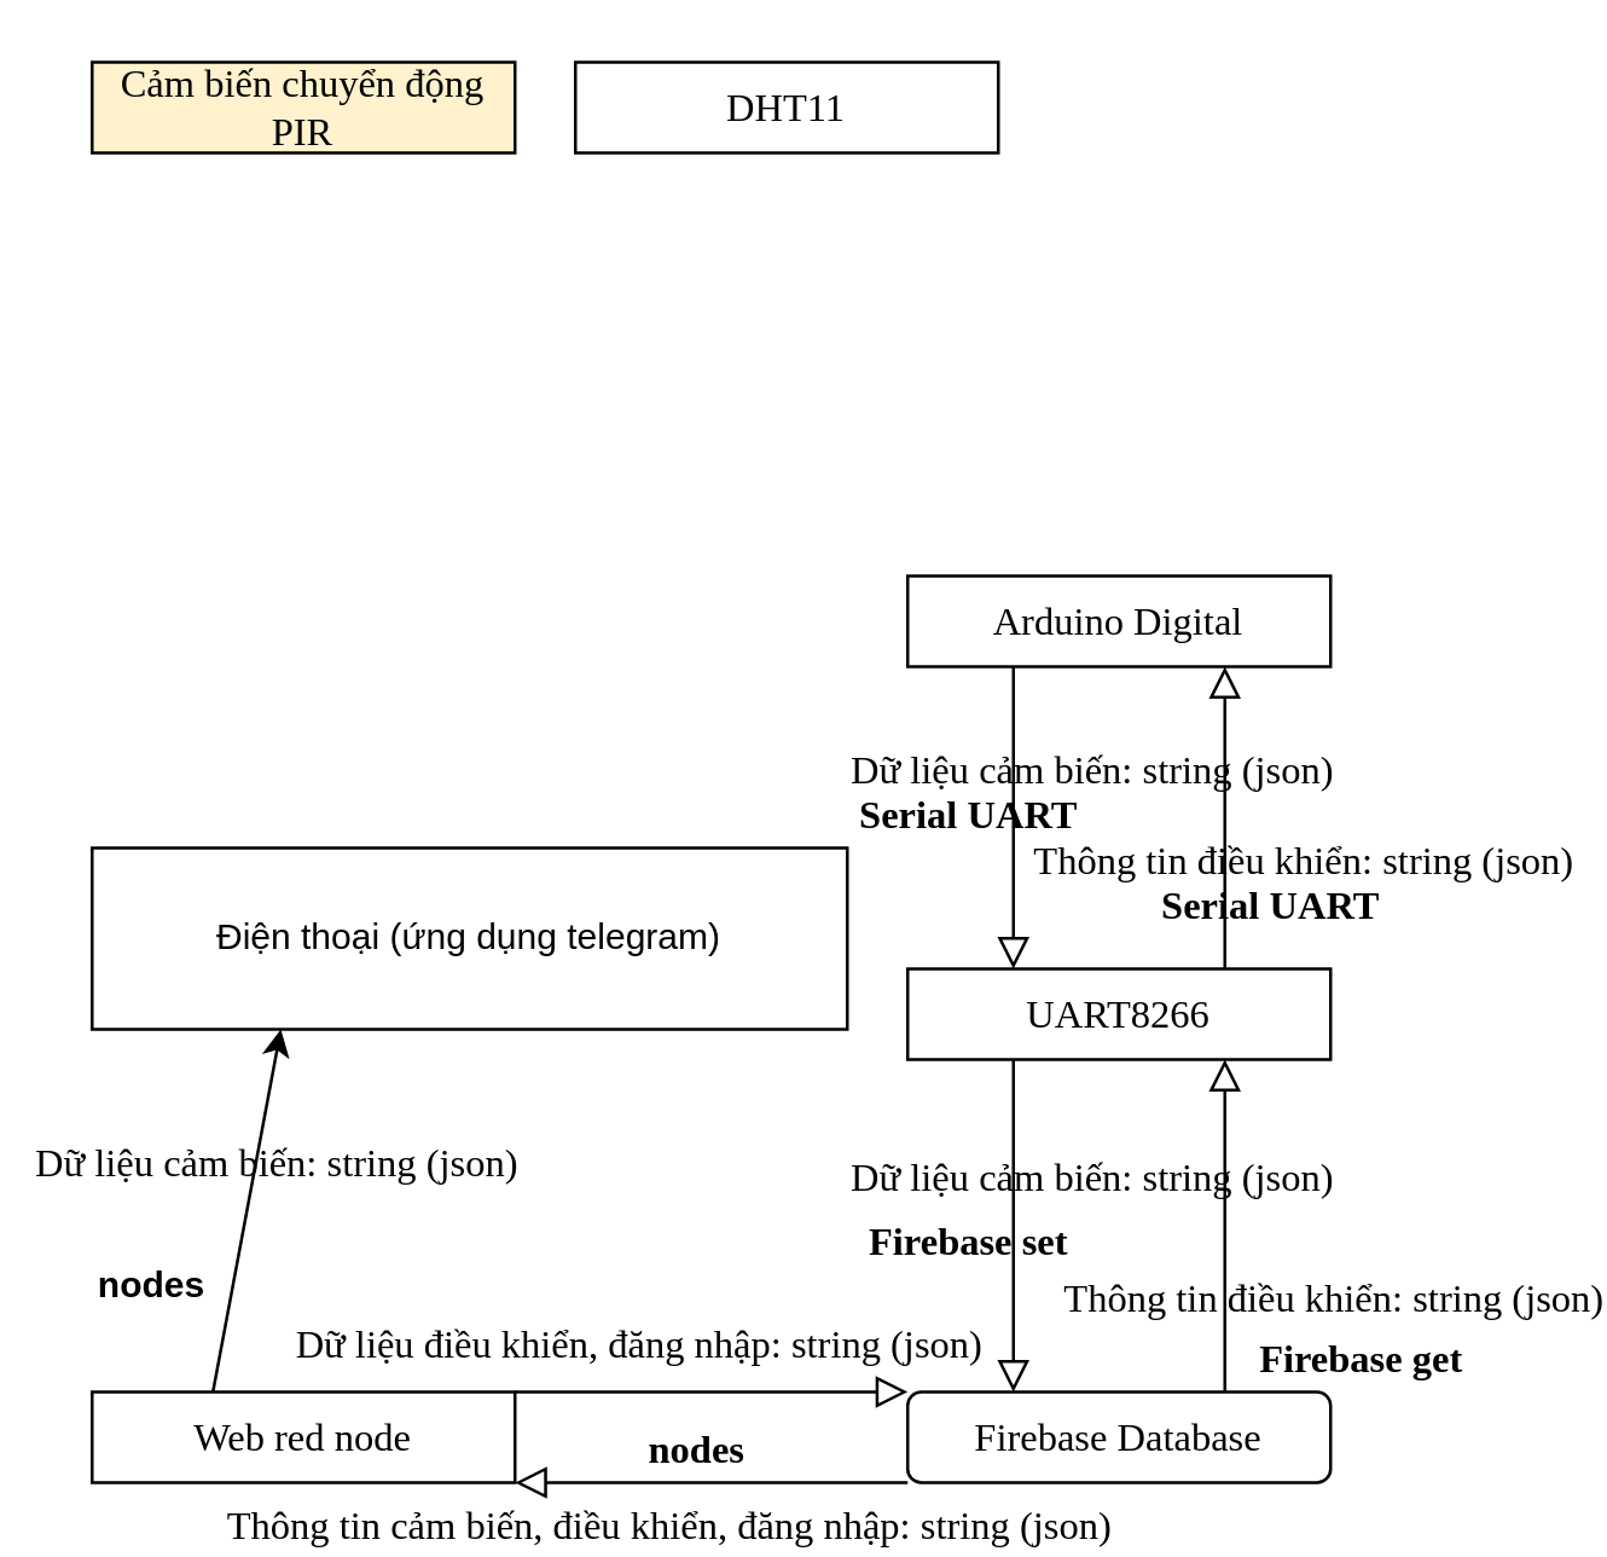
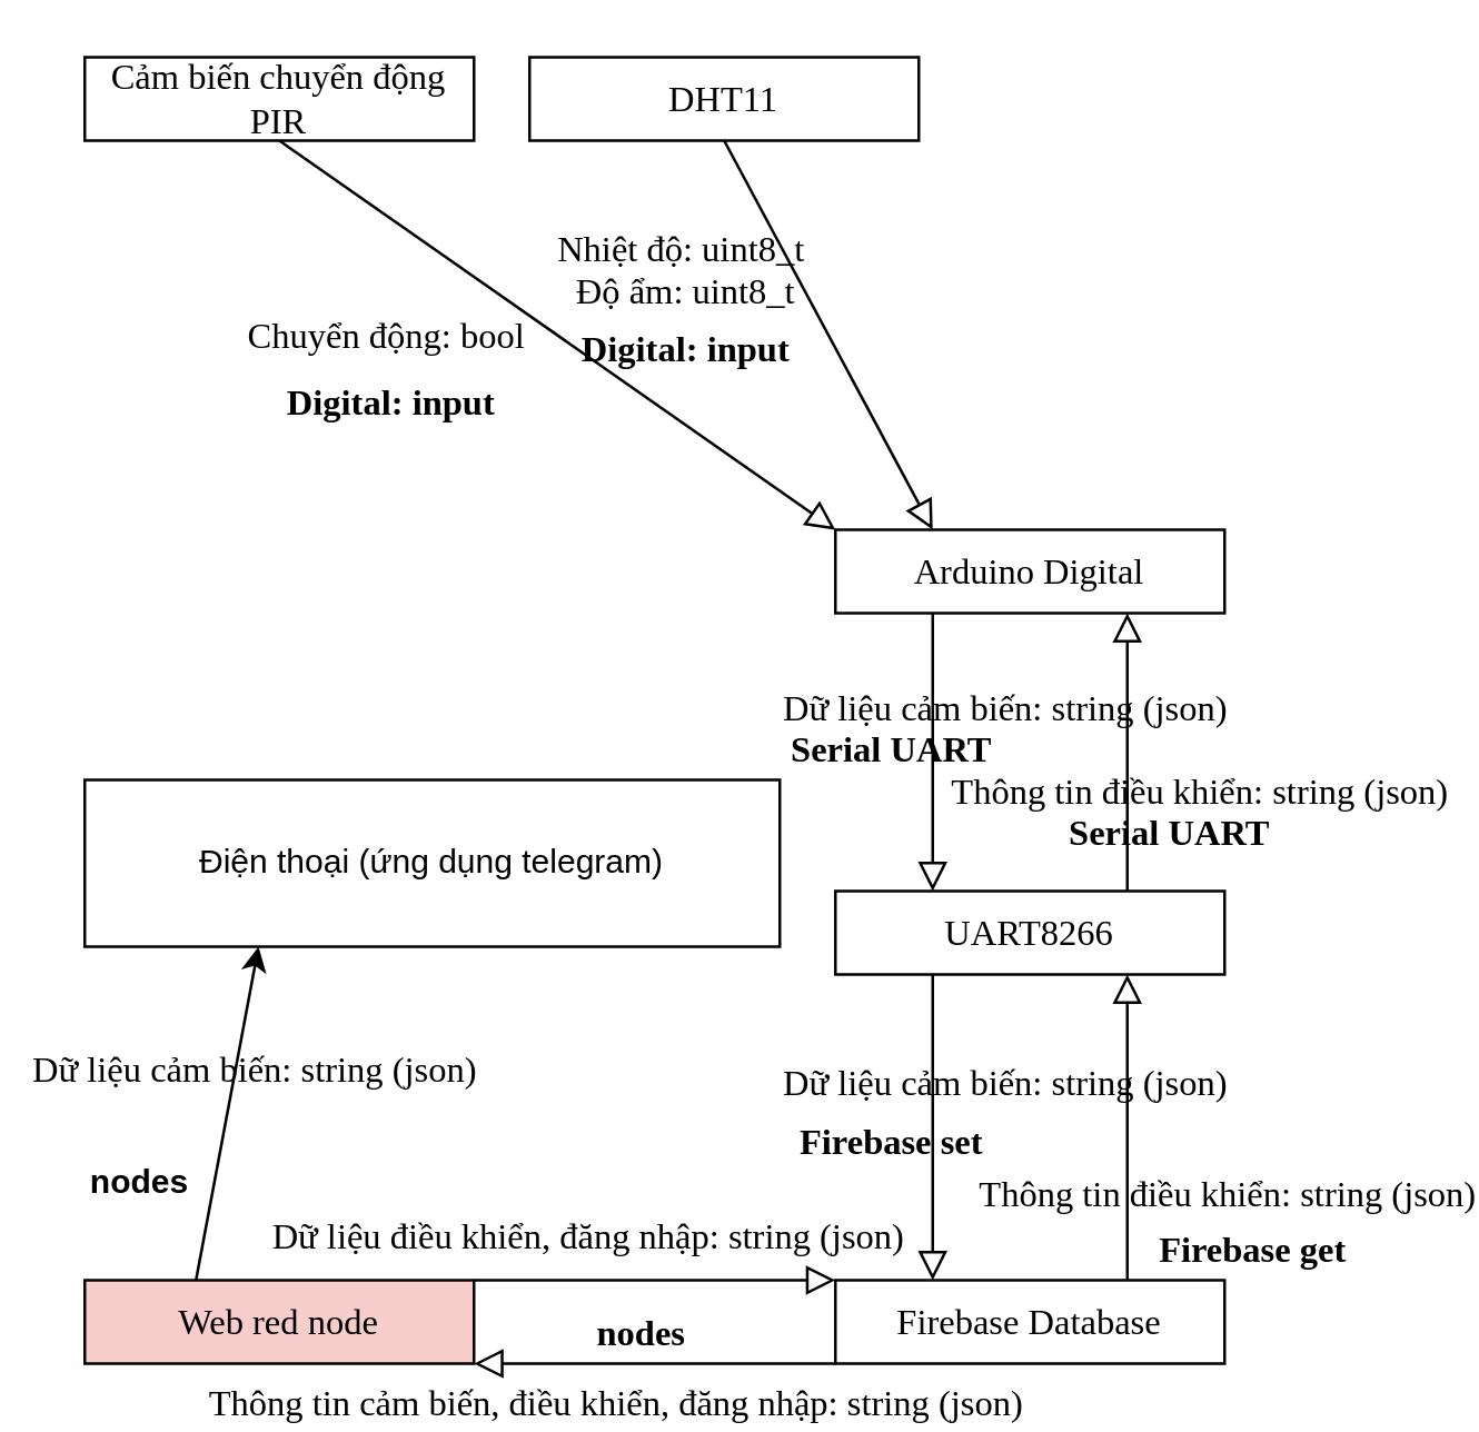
  <mxCell id="0" />
  <mxCell id="1" parent="0" />
  <mxCell id="2" value="Arduino Digital" style="fontStyle=0;whiteSpace=wrap;html=1;fontFamily=Times New Roman;fontSize=13;" parent="1" vertex="1"><mxGeometry x="300" y="190" width="140" height="30" as="geometry" /></mxCell>
  <mxCell id="3" value="DHT11" style="fontStyle=0;whiteSpace=wrap;html=1;fontFamily=Times New Roman;fontSize=13;" parent="1" vertex="1"><mxGeometry x="190" y="20" width="140" height="30" as="geometry" /></mxCell>
- <mxCell id="4" value="Cảm biến chuyển động PIR" style="fontStyle=0;whiteSpace=wrap;html=1;fontFamily=Times New Roman;fontSize=13;fillColor=#fff2cc;" parent="1" vertex="1"><mxGeometry x="30" y="20" width="140" height="30" as="geometry" /></mxCell>
+ <mxCell id="4" value="Cảm biến chuyển động PIR" style="fontStyle=0;whiteSpace=wrap;html=1;fontFamily=Times New Roman;fontSize=13;" parent="1" vertex="1"><mxGeometry x="30" y="20" width="140" height="30" as="geometry" /></mxCell>
  <mxCell id="5" value="UART8266" style="fontStyle=0;whiteSpace=wrap;html=1;fontFamily=Times New Roman;fontSize=13;" parent="1" vertex="1"><mxGeometry x="300" y="320" width="140" height="30" as="geometry" /></mxCell>
+ <mxCell id="6" value="&lt;span&gt;Chuyển động: bool&amp;nbsp;&lt;/span&gt;" style="endArrow=block;html=1;rounded=0;align=center;verticalAlign=bottom;endFill=0;labelBackgroundColor=none;endSize=8;exitX=0.5;exitY=1;exitDx=0;exitDy=0;entryX=0;entryY=0;entryDx=0;entryDy=0;fontFamily=Times New Roman;fontSize=13;fontStyle=0" parent="1" source="4" target="2" edge="1"><mxGeometry x="-0.356" y="-43" relative="1" as="geometry"><mxPoint x="320" y="180" as="sourcePoint" /><mxPoint x="320" y="250" as="targetPoint" /><mxPoint as="offset" /></mxGeometry></mxCell>
+ <mxCell id="7" value="Digital: input" style="resizable=0;html=1;align=center;verticalAlign=top;labelBackgroundColor=none;fontFamily=Times New Roman;fontSize=13;fontStyle=1" parent="6" connectable="0" vertex="1"><mxGeometry relative="1" as="geometry"><mxPoint x="-60" y="10" as="offset" /></mxGeometry></mxCell>
+ <mxCell id="8" value="&lt;span&gt;Nhiệt độ: uint8_t&amp;nbsp;&lt;/span&gt;&lt;div&gt;&lt;span&gt;Độ ẩm: uint8_t&lt;/span&gt;&lt;/div&gt;" style="endArrow=block;html=1;rounded=0;align=center;verticalAlign=bottom;endFill=0;labelBackgroundColor=none;endSize=8;exitX=0.5;exitY=1;exitDx=0;exitDy=0;entryX=0.25;entryY=0;entryDx=0;entryDy=0;fontFamily=Times New Roman;fontSize=13;fontStyle=0" parent="1" source="3" target="2" edge="1"><mxGeometry x="-0.356" y="-43" relative="1" as="geometry"><mxPoint x="380" y="-90" as="sourcePoint" /><mxPoint x="580" y="50" as="targetPoint" /><mxPoint as="offset" /></mxGeometry></mxCell>
+ <mxCell id="9" value="Digital: input" style="resizable=0;html=1;align=center;verticalAlign=top;labelBackgroundColor=none;fontFamily=Times New Roman;fontSize=13;fontStyle=1" parent="8" connectable="0" vertex="1"><mxGeometry relative="1" as="geometry"><mxPoint x="-52" y="-9" as="offset" /></mxGeometry></mxCell>
  <mxCell id="10" value="&lt;br&gt;&lt;div&gt;&lt;span style=&quot;line-height: 11px;&quot;&gt;&lt;div style=&quot;&quot;&gt;&lt;span&gt;&lt;br&gt;&lt;/span&gt;&lt;/div&gt;&lt;div style=&quot;&quot;&gt;&lt;span&gt;&lt;br&gt;&lt;/span&gt;&lt;/div&gt;&lt;br&gt;&lt;br&gt;Serial UART&lt;/span&gt;&lt;/div&gt;" style="endArrow=block;html=1;rounded=0;align=center;verticalAlign=bottom;endFill=0;labelBackgroundColor=none;endSize=8;entryX=0.25;entryY=0;entryDx=0;entryDy=0;exitX=0.25;exitY=1;exitDx=0;exitDy=0;fontFamily=Times New Roman;fontSize=13;fontStyle=1" parent="1" source="2" target="5" edge="1"><mxGeometry x="0.2" y="-15" relative="1" as="geometry"><mxPoint x="440" y="190" as="sourcePoint" /><mxPoint x="750" y="370" as="targetPoint" /><mxPoint as="offset" /></mxGeometry></mxCell>
  <mxCell id="11" value="Dữ liệu cảm biến: string (json)" style="resizable=0;html=1;align=center;verticalAlign=top;labelBackgroundColor=none;fontFamily=Times New Roman;fontSize=13;fontStyle=0" parent="10" connectable="0" vertex="1"><mxGeometry relative="1" as="geometry"><mxPoint x="25" y="-30" as="offset" /></mxGeometry></mxCell>
- <mxCell id="12" value="Firebase Database" style="fontStyle=0;whiteSpace=wrap;html=1;fontFamily=Times New Roman;fontSize=13;rounded=1;" parent="1" vertex="1"><mxGeometry x="300" y="460" width="140" height="30" as="geometry" /></mxCell>
+ <mxCell id="12" value="Firebase Database" style="fontStyle=0;whiteSpace=wrap;html=1;fontFamily=Times New Roman;fontSize=13;" parent="1" vertex="1"><mxGeometry x="300" y="460" width="140" height="30" as="geometry" /></mxCell>
  <mxCell id="13" value="&lt;div&gt;Firebase set&lt;/div&gt;" style="endArrow=block;html=1;rounded=0;align=center;verticalAlign=bottom;endFill=0;labelBackgroundColor=none;endSize=8;entryX=0.25;entryY=0;entryDx=0;entryDy=0;exitX=0.25;exitY=1;exitDx=0;exitDy=0;fontFamily=Times New Roman;fontSize=13;fontStyle=1" parent="1" source="5" target="12" edge="1"><mxGeometry x="0.273" y="-15" relative="1" as="geometry"><mxPoint x="450" y="208" as="sourcePoint" /><mxPoint x="600" y="208" as="targetPoint" /><mxPoint y="1" as="offset" /></mxGeometry></mxCell>
  <mxCell id="14" value="Dữ liệu cảm biến: string (json)" style="resizable=0;html=1;align=center;verticalAlign=top;labelBackgroundColor=none;fontFamily=Times New Roman;fontSize=13;fontStyle=0" parent="13" connectable="0" vertex="1"><mxGeometry relative="1" as="geometry"><mxPoint x="25" y="-30" as="offset" /></mxGeometry></mxCell>
  <mxCell id="15" value="Dữ liệu cảm biến: string (json)" style="resizable=0;html=1;align=center;verticalAlign=top;labelBackgroundColor=none;fontFamily=Times New Roman;fontSize=13;fontStyle=0" parent="13" connectable="0" vertex="1"><mxGeometry relative="1" as="geometry"><mxPoint x="-245" y="-35" as="offset" /></mxGeometry></mxCell>
  <mxCell id="16" value="&lt;div&gt;Firebase get&lt;/div&gt;" style="endArrow=block;html=1;rounded=0;align=center;verticalAlign=bottom;endFill=0;labelBackgroundColor=none;endSize=8;entryX=0.75;entryY=1;entryDx=0;entryDy=0;exitX=0.75;exitY=0;exitDx=0;exitDy=0;fontFamily=Times New Roman;fontSize=13;fontStyle=1" parent="1" source="12" target="5" edge="1"><mxGeometry x="-1" y="-45" relative="1" as="geometry"><mxPoint x="635" y="230" as="sourcePoint" /><mxPoint x="635" y="350" as="targetPoint" /><mxPoint as="offset" /></mxGeometry></mxCell>
  <mxCell id="17" value="Thông tin điều khiển: string (json)" style="resizable=0;html=1;align=center;verticalAlign=top;labelBackgroundColor=none;fontFamily=Times New Roman;fontSize=13;fontStyle=0" parent="16" connectable="0" vertex="1"><mxGeometry relative="1" as="geometry"><mxPoint x="35" y="10" as="offset" /></mxGeometry></mxCell>
  <mxCell id="18" value="&lt;span&gt;&lt;br&gt;&lt;/span&gt;&lt;div&gt;&lt;span style=&quot;line-height: 11px;&quot;&gt;&lt;div&gt;&lt;span&gt;&lt;br&gt;&lt;/span&gt;&lt;/div&gt;&lt;div&gt;&lt;span&gt;&lt;br&gt;&lt;/span&gt;&lt;/div&gt;&lt;br&gt;&lt;br&gt;Serial UART&lt;/span&gt;&lt;/div&gt;" style="endArrow=block;html=1;rounded=0;align=center;verticalAlign=bottom;endFill=0;labelBackgroundColor=none;endSize=8;entryX=0.75;entryY=1;entryDx=0;entryDy=0;exitX=0.75;exitY=0;exitDx=0;exitDy=0;fontFamily=Times New Roman;fontSize=13;fontStyle=1" parent="1" source="5" target="2" edge="1"><mxGeometry x="-0.8" y="-15" relative="1" as="geometry"><mxPoint x="345" y="230" as="sourcePoint" /><mxPoint x="345" y="330" as="targetPoint" /><mxPoint as="offset" /></mxGeometry></mxCell>
  <mxCell id="19" value="Thông tin điều khiển: string (json)" style="resizable=0;html=1;align=center;verticalAlign=top;labelBackgroundColor=none;fontFamily=Times New Roman;fontSize=13;fontStyle=0" parent="18" connectable="0" vertex="1"><mxGeometry relative="1" as="geometry"><mxPoint x="25" as="offset" /></mxGeometry></mxCell>
- <mxCell id="20" value="Web red node" style="fontStyle=0;whiteSpace=wrap;html=1;fontFamily=Times New Roman;fontSize=13;" parent="1" vertex="1"><mxGeometry x="30" y="460" width="140" height="30" as="geometry" /></mxCell>
+ <mxCell id="20" value="Web red node" style="fontStyle=0;whiteSpace=wrap;html=1;fontFamily=Times New Roman;fontSize=13;fillColor=#f8cecc;" parent="1" vertex="1"><mxGeometry x="30" y="460" width="140" height="30" as="geometry" /></mxCell>
  <mxCell id="21" value="&lt;div&gt;nodes&lt;/div&gt;" style="endArrow=block;html=1;rounded=0;align=center;verticalAlign=bottom;endFill=0;labelBackgroundColor=none;endSize=8;fontFamily=Times New Roman;fontSize=13;fontStyle=1;exitX=1;exitY=0;exitDx=0;exitDy=0;exitPerimeter=0;entryX=0;entryY=0;entryDx=0;entryDy=0;" parent="1" source="20" target="12" edge="1"><mxGeometry x="-0.077" y="-30" relative="1" as="geometry"><mxPoint x="220" y="460" as="sourcePoint" /><mxPoint x="300" y="468" as="targetPoint" /><mxPoint as="offset" /></mxGeometry></mxCell>
  <mxCell id="22" value="Dữ liệu điều khiển, đăng nhập: string (json)" style="resizable=0;html=1;align=center;verticalAlign=top;labelBackgroundColor=none;fontFamily=Times New Roman;fontSize=13;fontStyle=0" parent="21" connectable="0" vertex="1"><mxGeometry relative="1" as="geometry"><mxPoint x="-25" y="-30" as="offset" /></mxGeometry></mxCell>
  <mxCell id="23" value="" style="endArrow=block;html=1;rounded=0;align=center;verticalAlign=bottom;endFill=0;labelBackgroundColor=none;endSize=8;entryX=1;entryY=1;entryDx=0;entryDy=0;exitX=0;exitY=1;exitDx=0;exitDy=0;fontFamily=Times New Roman;fontSize=13;fontStyle=1;exitPerimeter=0;" parent="1" source="12" target="20" edge="1"><mxGeometry x="-1" y="-45" relative="1" as="geometry"><mxPoint x="415" y="470" as="sourcePoint" /><mxPoint x="415" y="360" as="targetPoint" /><mxPoint as="offset" /></mxGeometry></mxCell>
  <mxCell id="24" value="Thông tin cảm biến, điều khiển, đăng nhập: string (json)" style="resizable=0;html=1;align=center;verticalAlign=top;labelBackgroundColor=none;fontFamily=Times New Roman;fontSize=13;fontStyle=0" parent="23" connectable="0" vertex="1"><mxGeometry relative="1" as="geometry"><mxPoint x="-15" as="offset" /></mxGeometry></mxCell>
  <mxCell id="25" value="Điện thoại (ứng dụng telegram)" style="rounded=0;whiteSpace=wrap;html=1;" parent="1" vertex="1"><mxGeometry x="30" y="280" width="250" height="60" as="geometry" /></mxCell>
  <mxCell id="26" value="" style="endArrow=classic;html=1;rounded=0;entryX=0.25;entryY=1;entryDx=0;entryDy=0;" parent="1" target="25" edge="1"><mxGeometry width="50" height="50" relative="1" as="geometry"><mxPoint x="70" y="460" as="sourcePoint" /><mxPoint x="40" y="390" as="targetPoint" /></mxGeometry></mxCell>
  <mxCell id="27" value="&lt;b&gt;nodes&lt;/b&gt;" style="text;html=1;align=center;verticalAlign=middle;whiteSpace=wrap;rounded=0;" parent="1" vertex="1"><mxGeometry x="20" y="410" width="60" height="30" as="geometry" /></mxCell>
